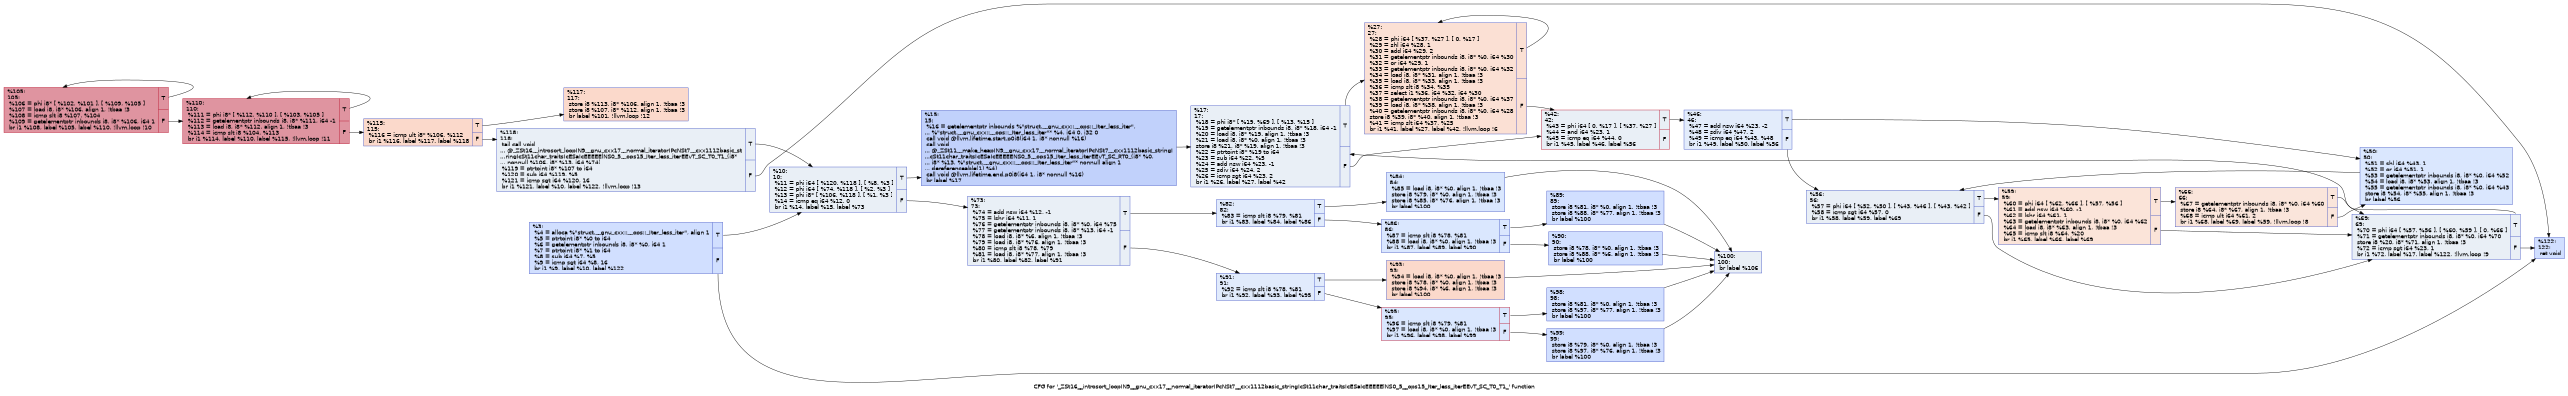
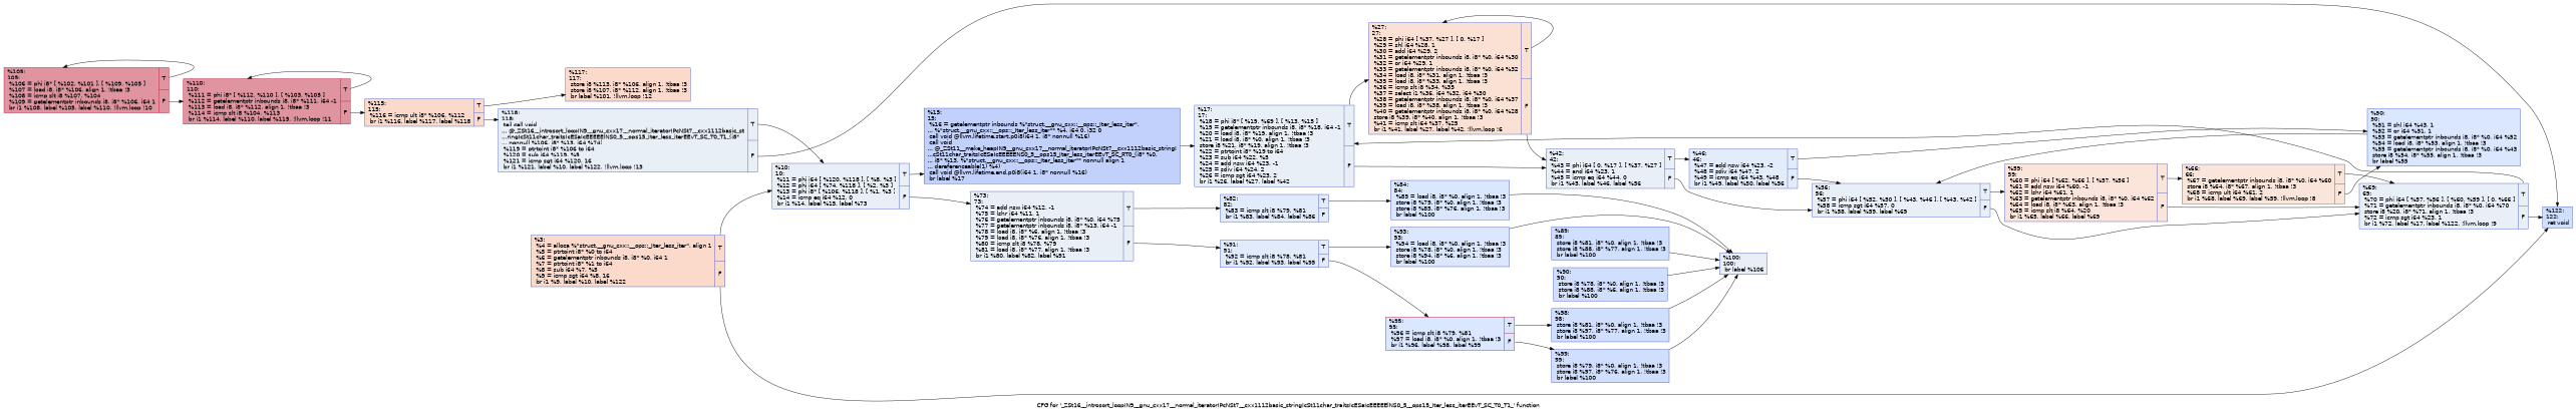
  digraph {
    fontname="DejaVu Sans"
    label="CFG for '_ZSt16__introsort_loopIN9__gnu_cxx17__normal_iteratorIPcNSt7__cxx1112basic_stringIcSt11char_traitsIcESaIcEEEEElNS0_5__ops15_Iter_less_iterEEvT_SC_T0_T1_' function"
    rankdir=LR
    node [color="#3d50c3ff" fillcolor="#cedaeb70" fontname="DejaVu Sans" shape=record style=filled]
    edge [fontname="DejaVu Sans" tailport=s0]
-   n1 [fillcolor="#96b7ff70" label="{%3:\l  %4 = alloca %\"struct.__gnu_cxx::__ops::_Iter_less_iter\", align 1\l  %5 = ptrtoint i8* %0 to i64\l  %6 = getelementptr inbounds i8, i8* %0, i64 1\l  %7 = ptrtoint i8* %1 to i64\l  %8 = sub i64 %7, %5\l  %9 = icmp sgt i64 %8, 16\l  br i1 %9, label %10, label %122\l|{<s0>T|<s1>F}}"]
+   n1 [fillcolor="#f7a88970" label="{%3:\l  %4 = alloca %\"struct.__gnu_cxx::__ops::_Iter_less_iter\", align 1\l  %5 = ptrtoint i8* %0 to i64\l  %6 = getelementptr inbounds i8, i8* %0, i64 1\l  %7 = ptrtoint i8* %1 to i64\l  %8 = sub i64 %7, %5\l  %9 = icmp sgt i64 %8, 16\l  br i1 %9, label %10, label %122\l|{<s0>T|<s1>F}}"]
    n2 [label="{%10:\l10:                                               \l  %11 = phi i64 [ %120, %118 ], [ %8, %3 ]\l  %12 = phi i64 [ %74, %118 ], [ %2, %3 ]\l  %13 = phi i8* [ %106, %118 ], [ %1, %3 ]\l  %14 = icmp eq i64 %12, 0\l  br i1 %14, label %15, label %73\l|{<s0>T|<s1>F}}"]
    n3 [fillcolor="#96b7ff70" label="{%122:\l122:                                              \l  ret void\l}"]
    n4 [fillcolor="#7396f570" label="{%15:\l15:                                               \l  %16 = getelementptr inbounds %\"struct.__gnu_cxx::__ops::_Iter_less_iter\",\l... %\"struct.__gnu_cxx::__ops::_Iter_less_iter\"* %4, i64 0, i32 0\l  call void @llvm.lifetime.start.p0i8(i64 1, i8* nonnull %16)\l  call void\l... @_ZSt11__make_heapIN9__gnu_cxx17__normal_iteratorIPcNSt7__cxx1112basic_stringI\l...cSt11char_traitsIcESaIcEEEEENS0_5__ops15_Iter_less_iterEEvT_SC_RT0_(i8* %0,\l... i8* %13, %\"struct.__gnu_cxx::__ops::_Iter_less_iter\"* nonnull align 1\l... dereferenceable(1) %4)\l  call void @llvm.lifetime.end.p0i8(i64 1, i8* nonnull %16)\l  br label %17\l}"]
    n5 [label="{%73:\l73:                                               \l  %74 = add nsw i64 %12, -1\l  %75 = lshr i64 %11, 1\l  %76 = getelementptr inbounds i8, i8* %0, i64 %75\l  %77 = getelementptr inbounds i8, i8* %13, i64 -1\l  %78 = load i8, i8* %6, align 1, !tbaa !3\l  %79 = load i8, i8* %76, align 1, !tbaa !3\l  %80 = icmp slt i8 %78, %79\l  %81 = load i8, i8* %77, align 1, !tbaa !3\l  br i1 %80, label %82, label %91\l|{<s0>T|<s1>F}}"]
    n6 [label="{%17:\l17:                                               \l  %18 = phi i8* [ %19, %69 ], [ %13, %15 ]\l  %19 = getelementptr inbounds i8, i8* %18, i64 -1\l  %20 = load i8, i8* %19, align 1, !tbaa !3\l  %21 = load i8, i8* %0, align 1, !tbaa !3\l  store i8 %21, i8* %19, align 1, !tbaa !3\l  %22 = ptrtoint i8* %19 to i64\l  %23 = sub i64 %22, %5\l  %24 = add nsw i64 %23, -1\l  %25 = sdiv i64 %24, 2\l  %26 = icmp sgt i64 %23, 2\l  br i1 %26, label %27, label %42\l|{<s0>T|<s1>F}}"]
    n7 [fillcolor="#bbd1f870" label="{%82:\l82:                                               \l  %83 = icmp slt i8 %79, %81\l  br i1 %83, label %84, label %86\l|{<s0>T|<s1>F}}"]
    n8 [fillcolor="#bbd1f870" label="{%91:\l91:                                               \l  %92 = icmp slt i8 %78, %81\l  br i1 %92, label %93, label %95\l|{<s0>T|<s1>F}}"]
    n9 [fillcolor="#f7b99e70" label="{%27:\l27:                                               \l  %28 = phi i64 [ %37, %27 ], [ 0, %17 ]\l  %29 = shl i64 %28, 1\l  %30 = add i64 %29, 2\l  %31 = getelementptr inbounds i8, i8* %0, i64 %30\l  %32 = or i64 %29, 1\l  %33 = getelementptr inbounds i8, i8* %0, i64 %32\l  %34 = load i8, i8* %31, align 1, !tbaa !3\l  %35 = load i8, i8* %33, align 1, !tbaa !3\l  %36 = icmp slt i8 %34, %35\l  %37 = select i1 %36, i64 %32, i64 %30\l  %38 = getelementptr inbounds i8, i8* %0, i64 %37\l  %39 = load i8, i8* %38, align 1, !tbaa !3\l  %40 = getelementptr inbounds i8, i8* %0, i64 %28\l  store i8 %39, i8* %40, align 1, !tbaa !3\l  %41 = icmp slt i64 %37, %25\l  br i1 %41, label %27, label %42, !llvm.loop !6\l|{<s0>T|<s1>F}}"]
-   n10 [color="#b70d28ff" label="{%42:\l42:                                               \l  %43 = phi i64 [ 0, %17 ], [ %37, %27 ]\l  %44 = and i64 %23, 1\l  %45 = icmp eq i64 %44, 0\l  br i1 %45, label %46, label %56\l|{<s0>T|<s1>F}}"]
+   n10 [label="{%42:\l42:                                               \l  %43 = phi i64 [ 0, %17 ], [ %37, %27 ]\l  %44 = and i64 %23, 1\l  %45 = icmp eq i64 %44, 0\l  br i1 %45, label %46, label %56\l|{<s0>T|<s1>F}}"]
    n11 [fillcolor="#abc8fd70" label="{%84:\l84:                                               \l  %85 = load i8, i8* %0, align 1, !tbaa !3\l  store i8 %79, i8* %0, align 1, !tbaa !3\l  store i8 %85, i8* %76, align 1, !tbaa !3\l  br label %100\l}"]
-   n12 [fillcolor="#abc8fd70" label="{%86:\l86:                                               \l  %87 = icmp slt i8 %78, %81\l  %88 = load i8, i8* %0, align 1, !tbaa !3\l  br i1 %87, label %89, label %90\l|{<s0>T|<s1>F}}"]
-   n13 [fillcolor="#f7a88970" label="{%93:\l93:                                               \l  %94 = load i8, i8* %0, align 1, !tbaa !3\l  store i8 %78, i8* %0, align 1, !tbaa !3\l  store i8 %94, i8* %6, align 1, !tbaa !3\l  br label %100\l}"]
+   n13 [fillcolor="#abc8fd70" label="{%93:\l93:                                               \l  %94 = load i8, i8* %0, align 1, !tbaa !3\l  store i8 %78, i8* %0, align 1, !tbaa !3\l  store i8 %94, i8* %6, align 1, !tbaa !3\l  br label %100\l}"]
    n14 [color="#b70d28ff" fillcolor="#abc8fd70" label="{%95:\l95:                                               \l  %96 = icmp slt i8 %79, %81\l  %97 = load i8, i8* %0, align 1, !tbaa !3\l  br i1 %96, label %98, label %99\l|{<s0>T|<s1>F}}"]
    n15 [fillcolor="#bfd3f670" label="{%46:\l46:                                               \l  %47 = add nsw i64 %23, -2\l  %48 = sdiv i64 %47, 2\l  %49 = icmp eq i64 %43, %48\l  br i1 %49, label %50, label %56\l|{<s0>T|<s1>F}}"]
    n16 [label="{%56:\l56:                                               \l  %57 = phi i64 [ %52, %50 ], [ %43, %46 ], [ %43, %42 ]\l  %58 = icmp sgt i64 %57, 0\l  br i1 %58, label %59, label %69\l|{<s0>T|<s1>F}}"]
-   n17 [fillcolor="#abc8fd70" label="{%50:\l50:                                               \l  %51 = shl i64 %43, 1\l  %52 = or i64 %51, 1\l  %53 = getelementptr inbounds i8, i8* %0, i64 %52\l  %54 = load i8, i8* %53, align 1, !tbaa !3\l  %55 = getelementptr inbounds i8, i8* %0, i64 %43\l  store i8 %54, i8* %55, align 1, !tbaa !3\l  br label %56\l}"]
+   n17 [fillcolor="#abc8fd70" label="{%50:\l50:                                               \l  %51 = shl i64 %43, 1\l  %52 = or i64 %51, 1\l  %53 = getelementptr inbounds i8, i8* %0, i64 %52\l  %54 = load i8, i8* %53, align 1, !tbaa !3\l  %55 = getelementptr inbounds i8, i8* %0, i64 %43\l  store i8 %54, i8* %55, align 1, !tbaa !3\l  br label %55\l}"]
    n18 [fillcolor="#f5c1a970" label="{%59:\l59:                                               \l  %60 = phi i64 [ %62, %66 ], [ %57, %56 ]\l  %61 = add nsw i64 %60, -1\l  %62 = lshr i64 %61, 1\l  %63 = getelementptr inbounds i8, i8* %0, i64 %62\l  %64 = load i8, i8* %63, align 1, !tbaa !3\l  %65 = icmp slt i8 %64, %20\l  br i1 %65, label %66, label %69\l|{<s0>T|<s1>F}}"]
    n19 [label="{%69:\l69:                                               \l  %70 = phi i64 [ %57, %56 ], [ %60, %59 ], [ 0, %66 ]\l  %71 = getelementptr inbounds i8, i8* %0, i64 %70\l  store i8 %20, i8* %71, align 1, !tbaa !3\l  %72 = icmp sgt i64 %23, 1\l  br i1 %72, label %17, label %122, !llvm.loop !9\l|{<s0>T|<s1>F}}"]
    n20 [fillcolor="#f4c5ad70" label="{%66:\l66:                                               \l  %67 = getelementptr inbounds i8, i8* %0, i64 %60\l  store i8 %64, i8* %67, align 1, !tbaa !3\l  %68 = icmp ult i64 %61, 2\l  br i1 %68, label %69, label %59, !llvm.loop !8\l|{<s0>T|<s1>F}}"]
    n21 [label="{%100:\l100:                                              \l  br label %106\l}"]
    n22 [fillcolor="#96b7ff70" label="{%89:\l89:                                               \l  store i8 %81, i8* %0, align 1, !tbaa !3\l  store i8 %88, i8* %77, align 1, !tbaa !3\l  br label %100\l}"]
    n23 [fillcolor="#96b7ff70" label="{%90:\l90:                                               \l  store i8 %78, i8* %0, align 1, !tbaa !3\l  store i8 %88, i8* %6, align 1, !tbaa !3\l  br label %100\l}"]
    n24 [fillcolor="#96b7ff70" label="{%98:\l98:                                               \l  store i8 %81, i8* %0, align 1, !tbaa !3\l  store i8 %97, i8* %77, align 1, !tbaa !3\l  br label %100\l}"]
    n25 [fillcolor="#96b7ff70" label="{%99:\l99:                                               \l  store i8 %79, i8* %0, align 1, !tbaa !3\l  store i8 %97, i8* %76, align 1, !tbaa !3\l  br label %100\l}"]
    n26 [color="#b70d28ff" fillcolor="#b70d2870" label="{%105:\l105:                                              \l  %106 = phi i8* [ %102, %101 ], [ %109, %105 ]\l  %107 = load i8, i8* %106, align 1, !tbaa !3\l  %108 = icmp slt i8 %107, %104\l  %109 = getelementptr inbounds i8, i8* %106, i64 1\l  br i1 %108, label %105, label %110, !llvm.loop !10\l|{<s0>T|<s1>F}}"]
    n27 [color="#b70d28ff" fillcolor="#b70d2870" label="{%110:\l110:                                              \l  %111 = phi i8* [ %112, %110 ], [ %103, %105 ]\l  %112 = getelementptr inbounds i8, i8* %111, i64 -1\l  %113 = load i8, i8* %112, align 1, !tbaa !3\l  %114 = icmp slt i8 %104, %113\l  br i1 %114, label %110, label %115, !llvm.loop !11\l|{<s0>T|<s1>F}}"]
    n28 [fillcolor="#f7a88970" label="{%115:\l115:                                              \l  %116 = icmp ult i8* %106, %112\l  br i1 %116, label %117, label %118\l|{<s0>T|<s1>F}}"]
    n29 [fillcolor="#f7a88970" label="{%117:\l117:                                              \l  store i8 %113, i8* %106, align 1, !tbaa !3\l  store i8 %107, i8* %112, align 1, !tbaa !3\l  br label %101, !llvm.loop !12\l}"]
-   n30 [label="{%118:\l118:                                              \l  tail call void\l... @_ZSt16__introsort_loopIN9__gnu_cxx17__normal_iteratorIPcNSt7__cxx1112basic_st\l...ringIcSt11char_traitsIcESaIcEEEEElNS0_5__ops15_Iter_less_iterEEvT_SC_T0_T1_(i8*\l... nonnull %106, i8* %13, i64 %74)\l  %119 = ptrtoint i8* %107 to i64\l  %120 = sub i64 %119, %5\l  %121 = icmp sgt i64 %120, 16\l  br i1 %121, label %10, label %122, !llvm.loop !13\l|{<s0>T|<s1>F}}"]
+   n30 [label="{%118:\l118:                                              \l  tail call void\l... @_ZSt16__introsort_loopIN9__gnu_cxx17__normal_iteratorIPcNSt7__cxx1112basic_st\l...ringIcSt11char_traitsIcESaIcEEEEElNS0_5__ops15_Iter_less_iterEEvT_SC_T0_T1_(i8*\l... nonnull %106, i8* %13, i64 %74)\l  %119 = ptrtoint i8* %106 to i64\l  %120 = sub i64 %119, %5\l  %121 = icmp sgt i64 %120, 16\l  br i1 %121, label %10, label %122, !llvm.loop !13\l|{<s0>T|<s1>F}}"]
    n1 -> n2
    n1 -> n3 [tailport=s1]
    n2 -> n4
    n2 -> n5 [tailport=s1]
    n4 -> n6
    n5 -> n7
    n5 -> n8 [tailport=s1]
    n6 -> n9
    n6 -> n10 [tailport=s1]
    n7 -> n11
-   n7 -> n12 [tailport=s1]
    n8 -> n13
    n8 -> n14 [tailport=s1]
    n9 -> n9
    n9 -> n10 [tailport=s1]
    n10 -> n15
+   n10 -> n16 [tailport=s1]
    n11 -> n21
-   n12 -> n22
-   n12 -> n23 [tailport=s1]
    n13 -> n21
    n14 -> n24
    n14 -> n25 [tailport=s1]
    n15 -> n16 [tailport=s1]
    n15 -> n17
    n16 -> n18
    n16 -> n19 [tailport=s1]
    n17 -> n16
    n18 -> n19 [tailport=s1]
    n18 -> n20
    n19 -> n3 [tailport=s1]
    n19 -> n6
    n20 -> n17 [tailport=s1]
    n20 -> n19
    n22 -> n21
    n23 -> n21
    n24 -> n21
    n25 -> n21
    n26 -> n26
    n26 -> n27 [tailport=s1]
    n27 -> n27
    n27 -> n28 [tailport=s1]
    n28 -> n29
    n28 -> n30 [tailport=s1]
    n30 -> n2
    n30 -> n3 [tailport=s1]
  }
